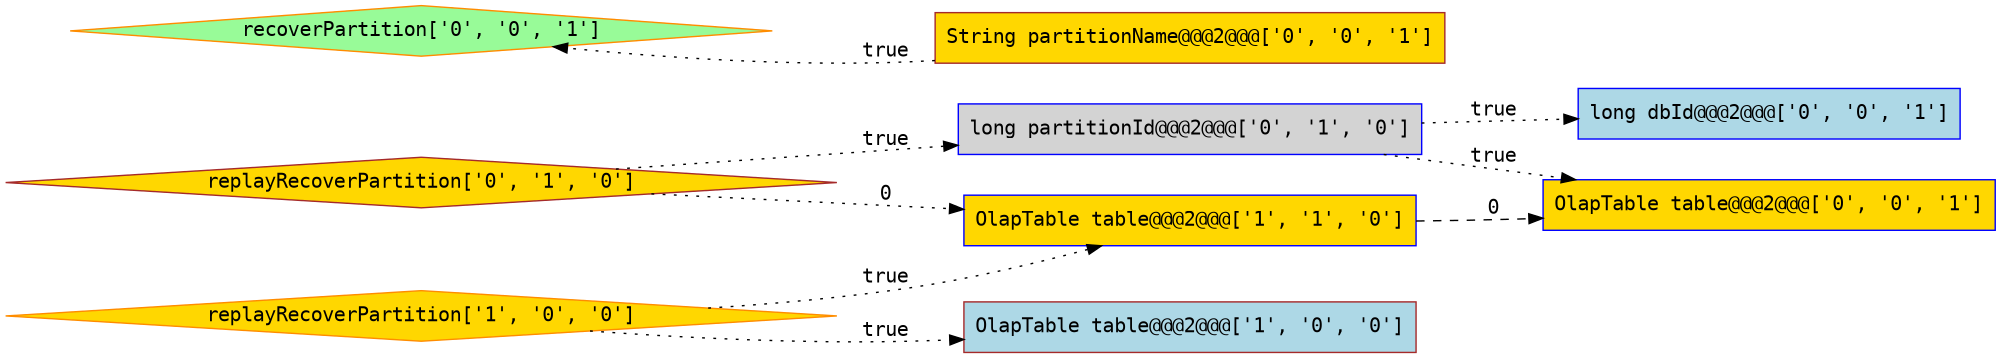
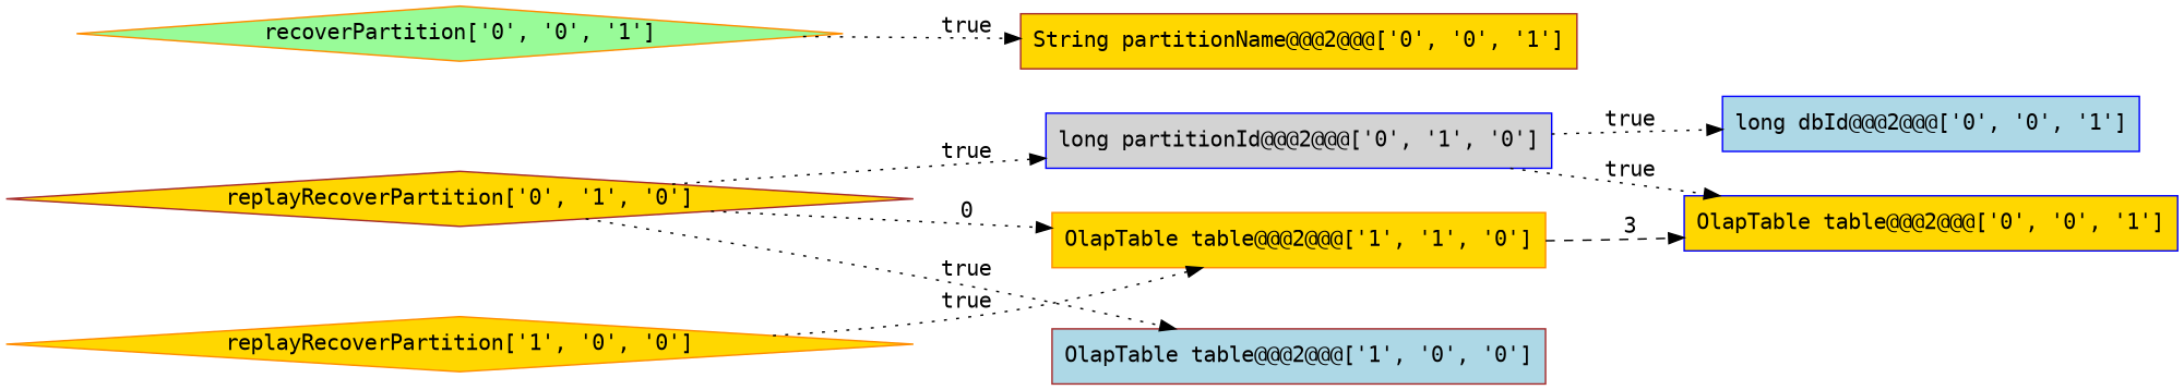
  digraph {
    fontname="DejaVu Sans Mono"
    rankdir=LR
    node [color=blue fillcolor=gold fontname="DejaVu Sans Mono" shape=box style=filled]
    edge [fontname="DejaVu Sans Mono" style=dotted]
    n1 [fillcolor=lightblue label="long dbId@@@2@@@['0', '0', '1']"]
    n2 [color=darkorange fillcolor=palegreen label="recoverPartition['0', '0', '1']" shape=diamond]
    n3 [color=brown label="String partitionName@@@2@@@['0', '0', '1']"]
    n4 [label="OlapTable table@@@2@@@['0', '0', '1']"]
    n5 [fillcolor=lightgrey label="long partitionId@@@2@@@['0', '1', '0']"]
    n6 [color=darkorange label="replayRecoverPartition['1', '0', '0']" shape=diamond]
-   n7 [label="OlapTable table@@@2@@@['1', '1', '0']"]
+   n7 [color=darkorange label="OlapTable table@@@2@@@['1', '1', '0']"]
    n8 [color=brown fillcolor=lightblue label="OlapTable table@@@2@@@['1', '0', '0']"]
    n9 [color=brown label="replayRecoverPartition['0', '1', '0']" shape=diamond]
-   n3 -> n2 [label=true]
+   n2 -> n3 [label=true]
    n5 -> n1 [label=true]
    n5 -> n4 [label=true]
    n6 -> n7 [label=true]
-   n6 -> n8 [label=true]
-   n7 -> n4 [label=0 style=dashed]
+   n9 -> n8 [label=true]
+   n7 -> n4 [label=3 style=dashed]
    n9 -> n5 [label=true]
    n9 -> n7 [label=0]
  }
